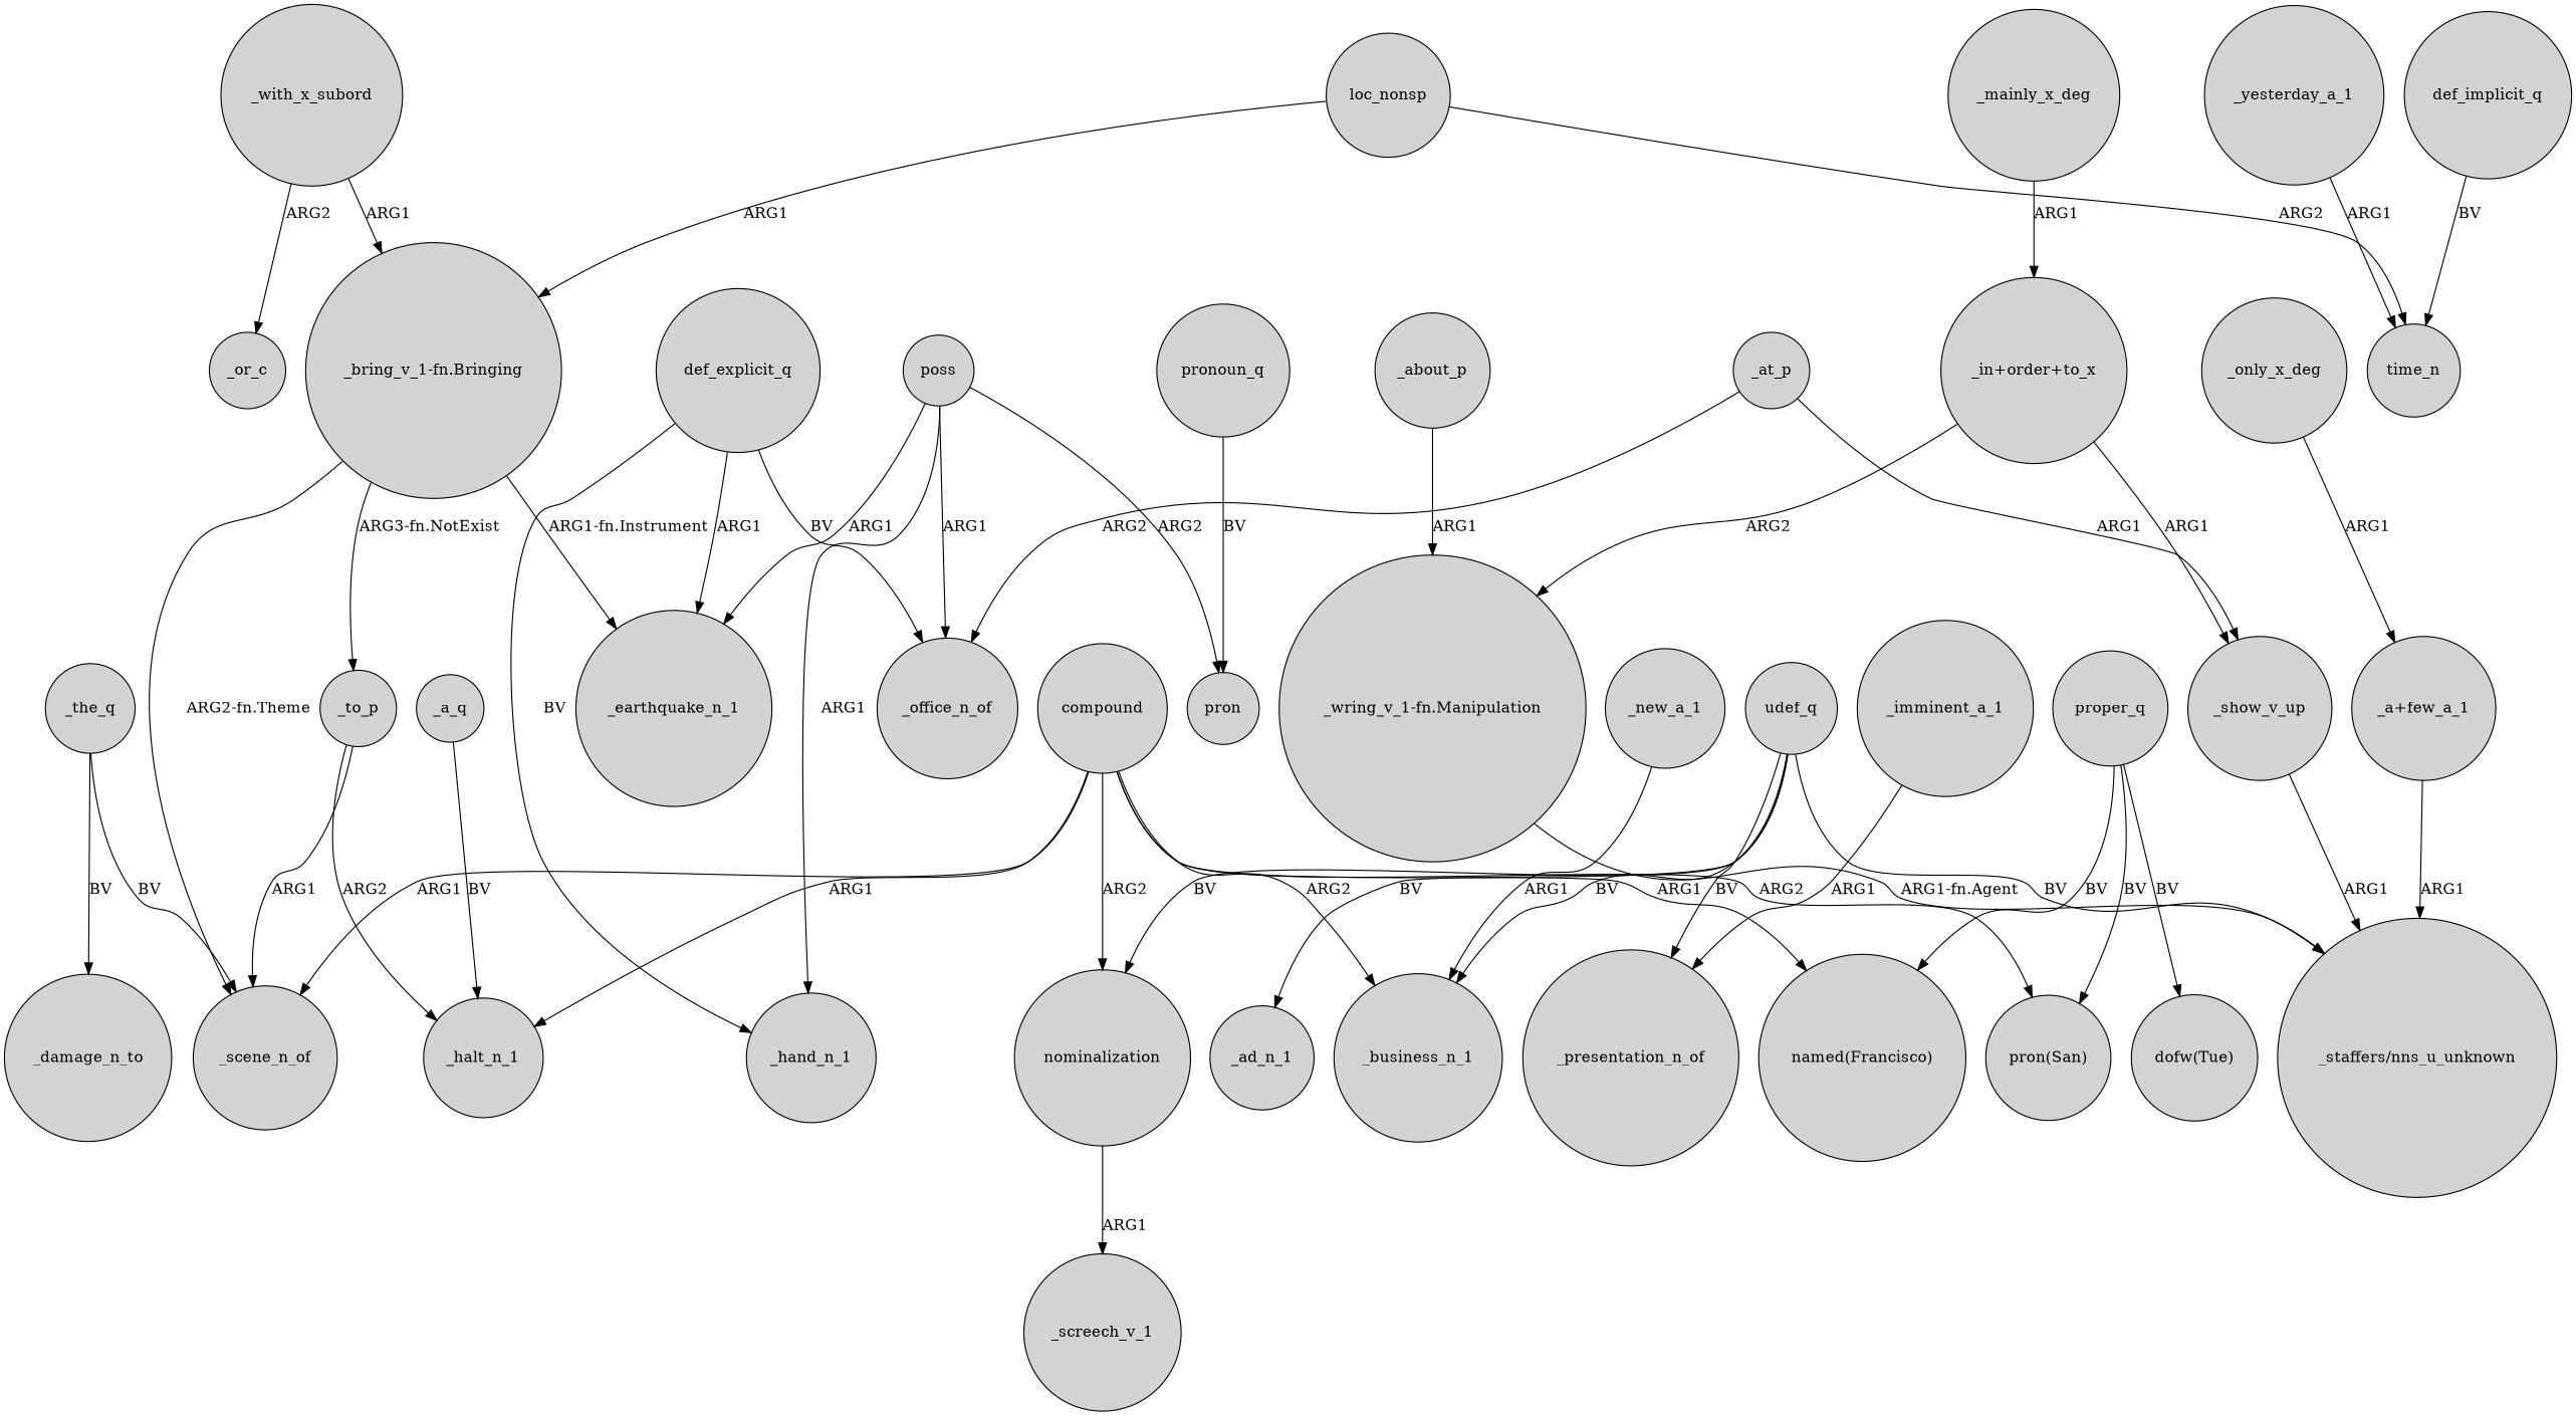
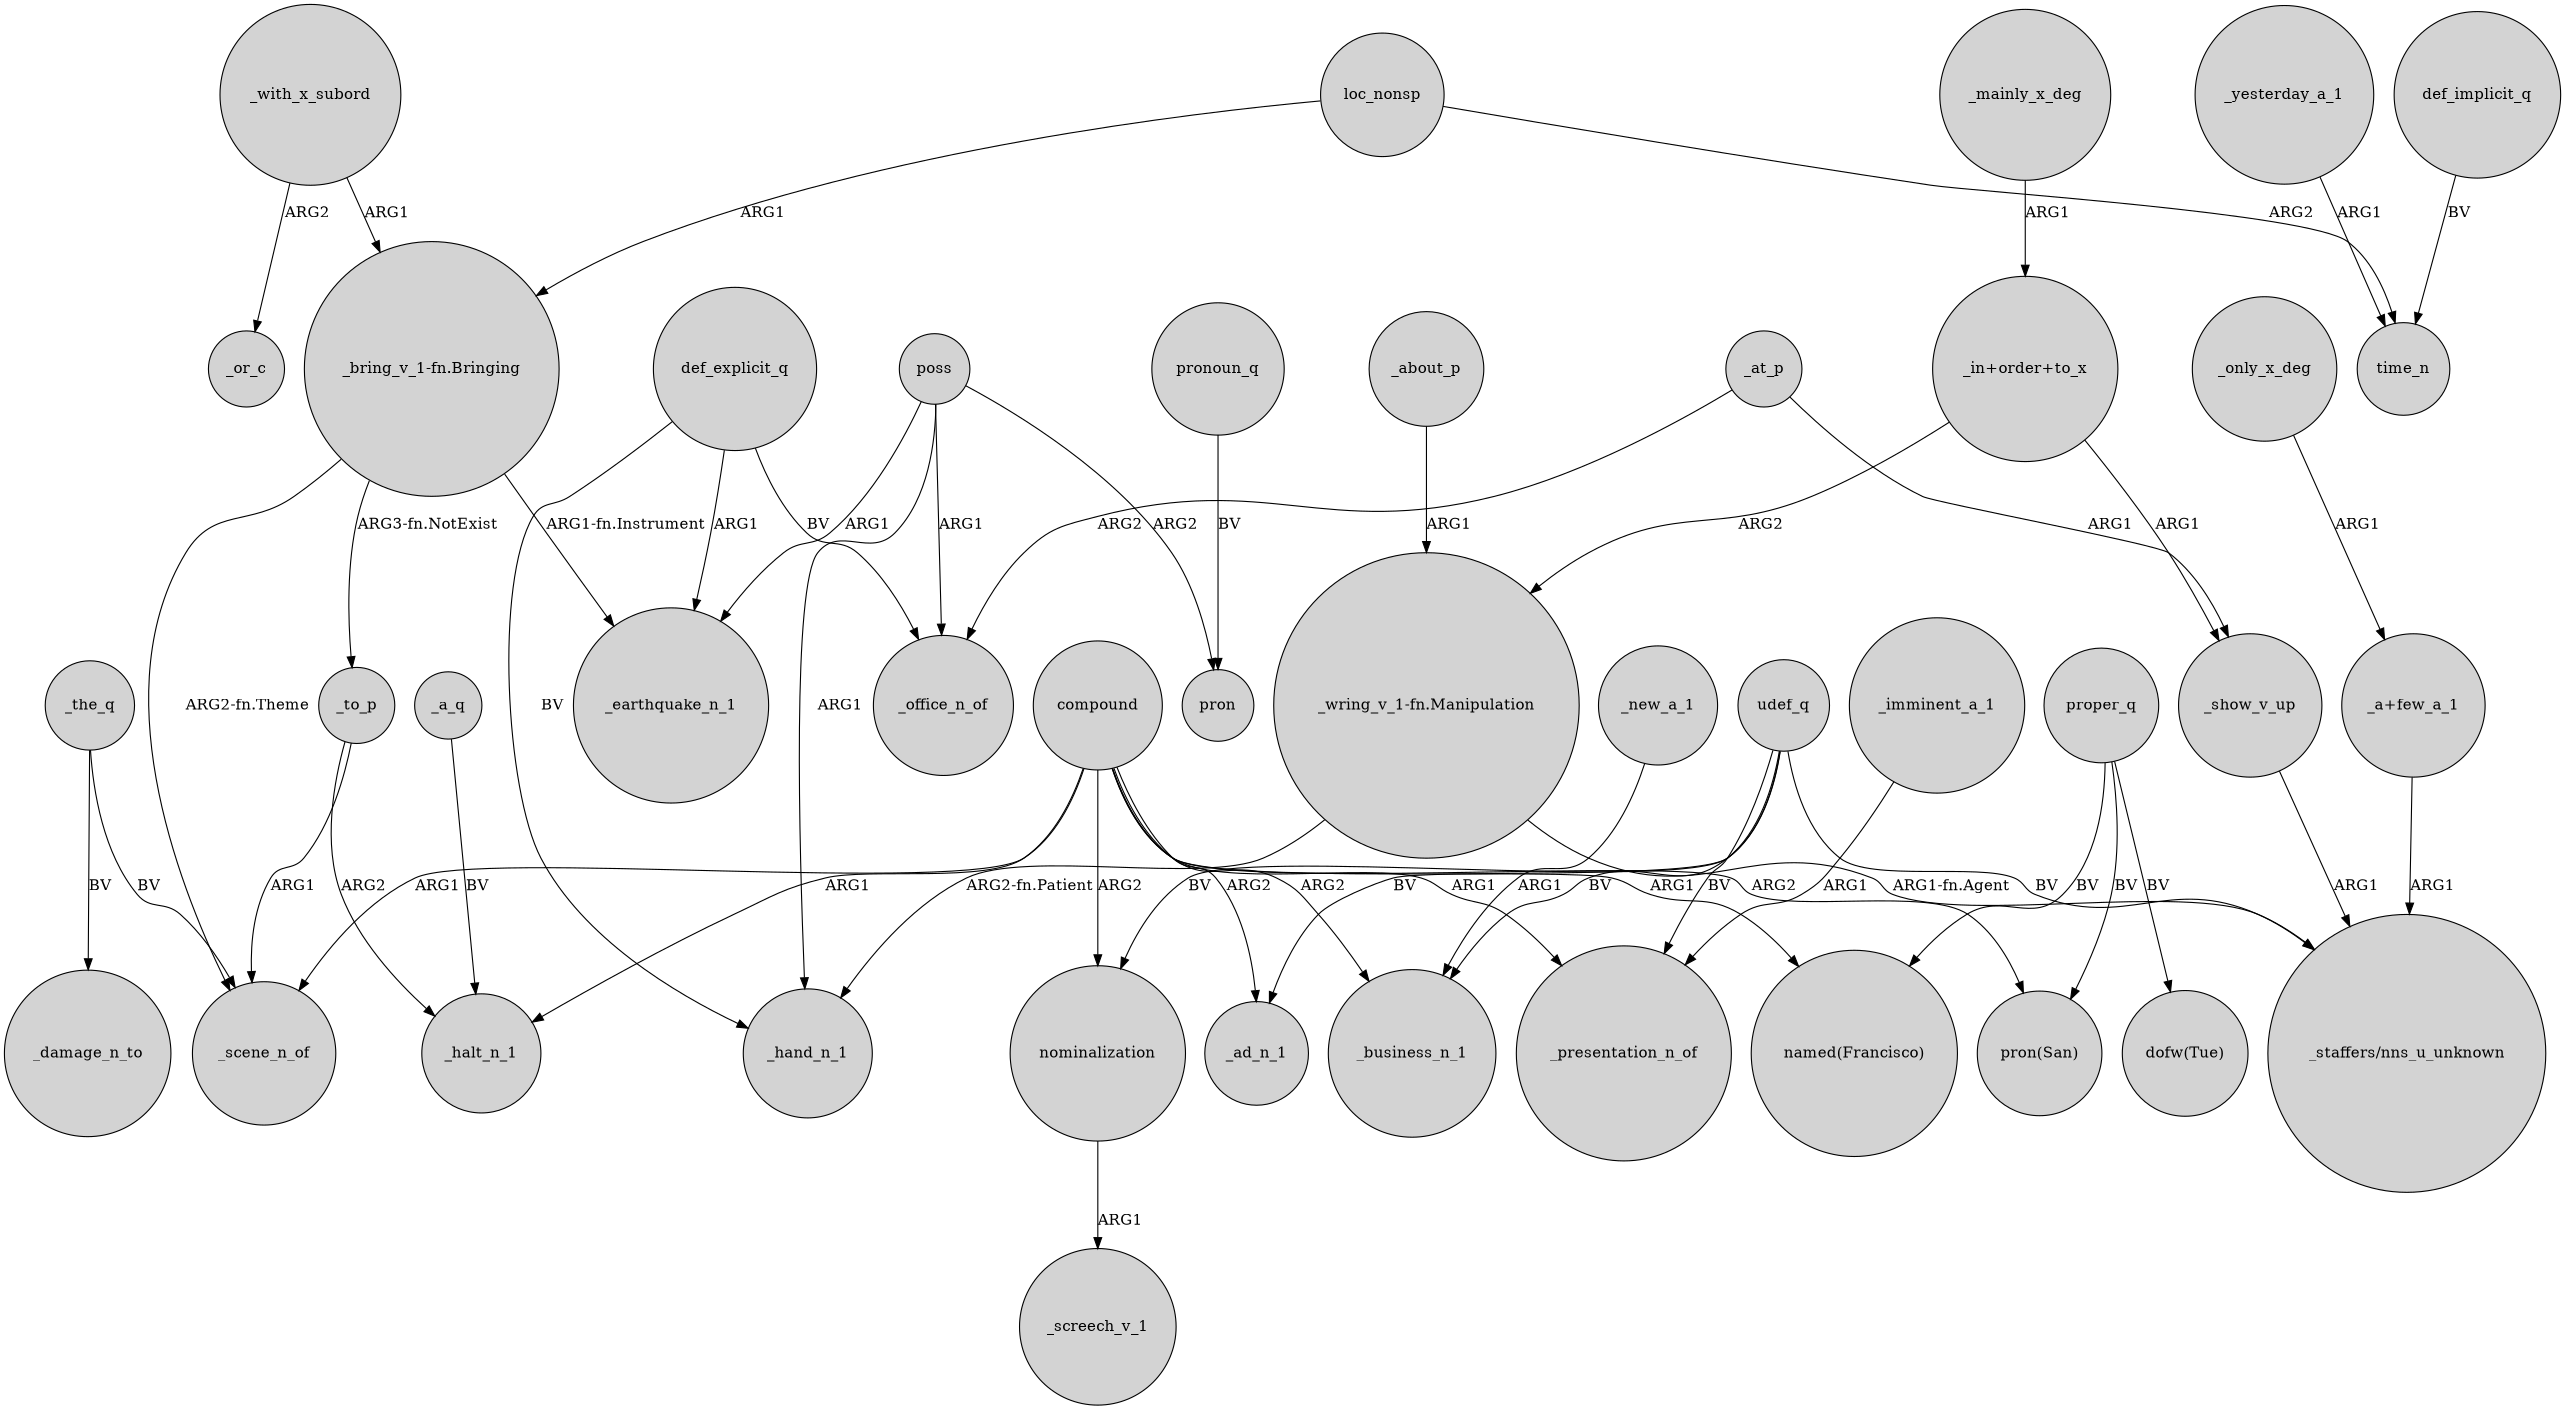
  digraph {
    node [shape=circle style=filled]
    def_explicit_q
    _earthquake_n_1
    _office_n_of
    _hand_n_1
    _yesterday_a_1
    time_n
    udef_q
    "_staffers/nns_u_unknown"
    _ad_n_1
    nominalization
    _presentation_n_of
    _business_n_1
    _screech_v_1
    "_in+order+to_x"
    "_wring_v_1-fn.Manipulation"
    _show_v_up
    compound
    "named(Francisco)"
    n19 [label="pron(San)"]
    _halt_n_1
    _scene_n_of
    _with_x_subord
    _or_c
    "_bring_v_1-fn.Bringing"
    _to_p
    poss
    pron
    proper_q
    "dofw(Tue)"
    loc_nonsp
    _about_p
    pronoun_q
    _the_q
    _damage_n_to
    "_a+few_a_1"
    _a_q
    _mainly_x_deg
    _imminent_a_1
    _only_x_deg
    _at_p
    _new_a_1
    def_implicit_q
    def_explicit_q -> _earthquake_n_1 [label=ARG1]
    def_explicit_q -> _office_n_of [label=BV]
    def_explicit_q -> _hand_n_1 [label=BV]
    _yesterday_a_1 -> time_n [label=ARG1]
    udef_q -> "_staffers/nns_u_unknown" [label=BV]
    udef_q -> _ad_n_1 [label=BV]
    udef_q -> nominalization [label=BV]
    udef_q -> _presentation_n_of [label=BV]
    udef_q -> _business_n_1 [label=BV]
    nominalization -> _screech_v_1 [label=ARG1]
    "_in+order+to_x" -> "_wring_v_1-fn.Manipulation" [label=ARG2]
    "_in+order+to_x" -> _show_v_up [label=ARG1]
+   "_wring_v_1-fn.Manipulation" -> _hand_n_1 [label="ARG2-fn.Patient"]
    "_wring_v_1-fn.Manipulation" -> "_staffers/nns_u_unknown" [label="ARG1-fn.Agent"]
    _show_v_up -> "_staffers/nns_u_unknown" [label=ARG1]
+   compound -> _ad_n_1 [label=ARG2]
    compound -> nominalization [label=ARG2]
+   compound -> _presentation_n_of [label=ARG1]
    compound -> _business_n_1 [label=ARG2]
    compound -> "named(Francisco)" [label=ARG1]
    compound -> n19 [label=ARG2]
    compound -> _halt_n_1 [label=ARG1]
    compound -> _scene_n_of [label=ARG1]
    _with_x_subord -> _or_c [label=ARG2]
    _with_x_subord -> "_bring_v_1-fn.Bringing" [label=ARG1]
    "_bring_v_1-fn.Bringing" -> _earthquake_n_1 [label="ARG1-fn.Instrument"]
    "_bring_v_1-fn.Bringing" -> _scene_n_of [label="ARG2-fn.Theme"]
    "_bring_v_1-fn.Bringing" -> _to_p [label="ARG3-fn.NotExist"]
    _to_p -> _halt_n_1 [label=ARG2]
    _to_p -> _scene_n_of [label=ARG1]
    poss -> _earthquake_n_1 [label=ARG1]
    poss -> _office_n_of [label=ARG1]
    poss -> _hand_n_1 [label=ARG1]
    poss -> pron [label=ARG2]
    proper_q -> "named(Francisco)" [label=BV]
    proper_q -> n19 [label=BV]
    proper_q -> "dofw(Tue)" [label=BV]
    loc_nonsp -> time_n [label=ARG2]
    loc_nonsp -> "_bring_v_1-fn.Bringing" [label=ARG1]
    _about_p -> "_wring_v_1-fn.Manipulation" [label=ARG1]
    pronoun_q -> pron [label=BV]
    _the_q -> _scene_n_of [label=BV]
    _the_q -> _damage_n_to [label=BV]
    "_a+few_a_1" -> "_staffers/nns_u_unknown" [label=ARG1]
    _a_q -> _halt_n_1 [label=BV]
    _mainly_x_deg -> "_in+order+to_x" [label=ARG1]
    _imminent_a_1 -> _presentation_n_of [label=ARG1]
    _only_x_deg -> "_a+few_a_1" [label=ARG1]
    _at_p -> _office_n_of [label=ARG2]
    _at_p -> _show_v_up [label=ARG1]
    _new_a_1 -> _business_n_1 [label=ARG1]
    def_implicit_q -> time_n [label=BV]
  }
